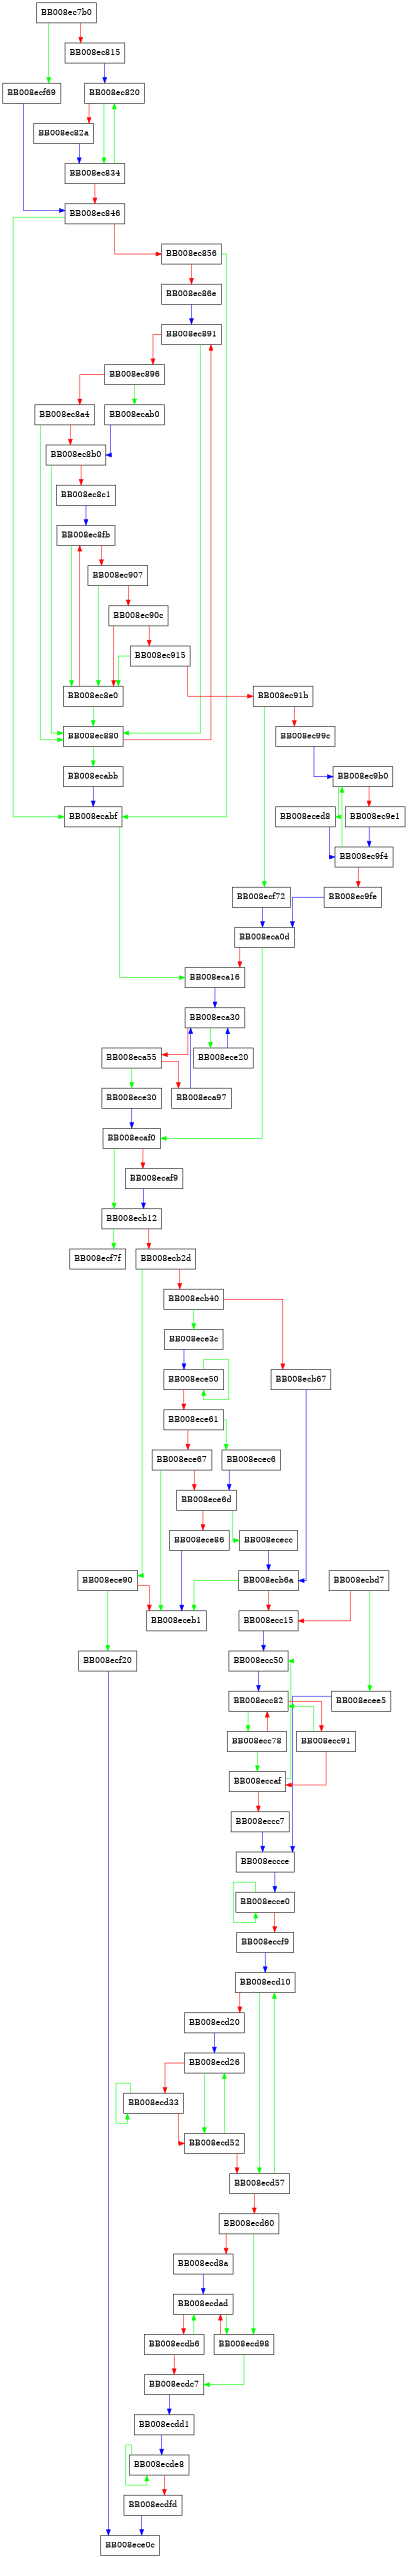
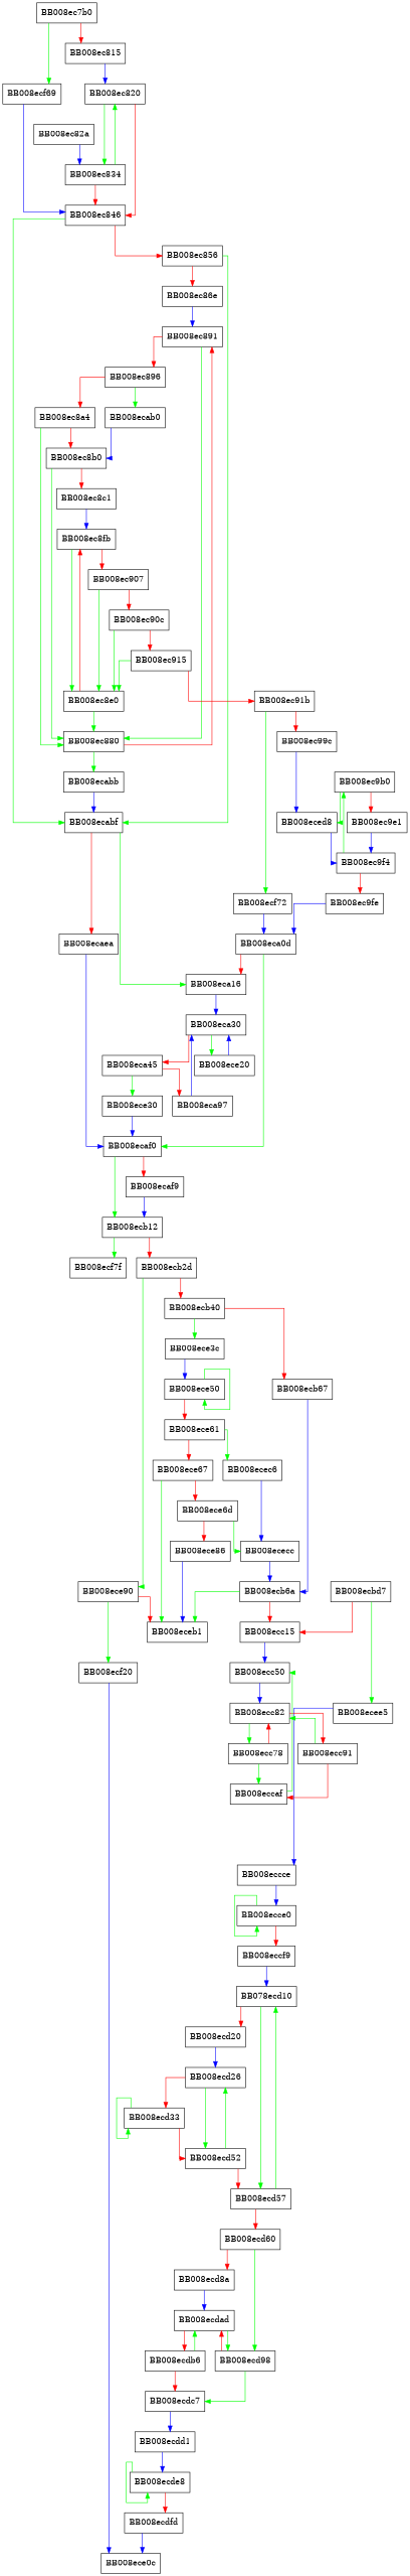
  digraph {
    splines=ortho
    node [shape=box]
    edge [color=green]
    BB008ec7b0
    BB008ecf69
    BB008ec815
    BB008ec846
    BB008ec820
    BB008ecabf
    BB008ec856
    BB008ec834
    BB008ec82a
    BB008eca16
+   BB008ecaea
    BB008ec86e
    BB008eca30
    BB008ecaf0
    BB008ec891
    BB008ec880
    BB008ec896
    BB008ecabb
    BB008ecab0
    BB008ec8a4
    BB008ec8b0
    BB008ec8c1
    BB008ec8fb
    BB008ec8e0
    BB008ec907
    BB008ec90c
    BB008ec915
    BB008ec91b
    BB008ecf72
    BB008ec99c
    BB008eca0d
    BB008ec9b0
    BB008eced8
    BB008ec9e1
    BB008ec9f4
    BB008ec9fe
    BB008ecb12
    BB008ecaf9
    BB008ecf7f
    BB008ecb2d
    BB008ece20
-   BB008eca45 [label=BB008eca55]
+   BB008eca45
    BB008ece30
    BB008eca97
    BB008ece90
    BB008ecb40
    BB008eceb1
    BB008ecf20
    BB008ece3c
    BB008ecb67
    BB008ece0c
    BB008ece50
    BB008ecb6a
    BB008ece61
    BB008ecc15
    BB008ecbd7
    BB008ecee5
    BB008eccce
    BB008ecc50
    BB008ecce0
    BB008ecc82
    BB008ecc78
    BB008ecc91
    BB008eccaf
-   BB008eccc7
    BB008eccf9
-   BB008ecd10
+   BB008ecd10 [label=BB078ecd10]
    BB008ecd57
    BB008ecd20
    BB008ecd60
    BB008ecd26
    BB008ecd8a
    BB008ecd98
    BB008ecd52
    BB008ecd33
    BB008ecdd1
    BB008ecde8
    BB008ecdad
    BB008ecdfd
    BB008ecdb6
    BB008ecdc7
    BB008ecec6
    BB008ece67
    BB008ececc
    BB008ece6d
    BB008ece86
    BB008ec7b0 -> BB008ecf69
    BB008ec7b0 -> BB008ec815 [color=red]
    BB008ecf69 -> BB008ec846 [color=blue]
    BB008ec815 -> BB008ec820 [color=blue]
    BB008ec846 -> BB008ecabf
    BB008ec846 -> BB008ec856 [color=red]
    BB008ec820 -> BB008ec834
-   BB008ec820 -> BB008ec82a [color=red]
+   BB008ec820 -> BB008ec846 [color=red]
    BB008ecabf -> BB008eca16
+   BB008ecabf -> BB008ecaea [color=red]
    BB008ec856 -> BB008ecabf
    BB008ec856 -> BB008ec86e [color=red]
    BB008ec834 -> BB008ec846 [color=red]
    BB008ec834 -> BB008ec820
    BB008ec82a -> BB008ec834 [color=blue]
    BB008eca16 -> BB008eca30 [color=blue]
+   BB008ecaea -> BB008ecaf0 [color=blue]
    BB008ec86e -> BB008ec891 [color=blue]
    BB008eca30 -> BB008ece20
    BB008eca30 -> BB008eca45 [color=red]
    BB008ecaf0 -> BB008ecb12
    BB008ecaf0 -> BB008ecaf9 [color=red]
    BB008ec891 -> BB008ec880
    BB008ec891 -> BB008ec896 [color=red]
    BB008ec880 -> BB008ec891 [color=red]
    BB008ec880 -> BB008ecabb
    BB008ec896 -> BB008ecab0
    BB008ec896 -> BB008ec8a4 [color=red]
    BB008ecabb -> BB008ecabf [color=blue]
    BB008ecab0 -> BB008ec8b0 [color=blue]
    BB008ec8a4 -> BB008ec880
    BB008ec8a4 -> BB008ec8b0 [color=red]
    BB008ec8b0 -> BB008ec880
    BB008ec8b0 -> BB008ec8c1 [color=red]
    BB008ec8c1 -> BB008ec8fb [color=blue]
    BB008ec8fb -> BB008ec8e0
    BB008ec8fb -> BB008ec907 [color=red]
    BB008ec8e0 -> BB008ec880
    BB008ec8e0 -> BB008ec8fb [color=red]
    BB008ec907 -> BB008ec8e0
    BB008ec907 -> BB008ec90c [color=red]
-   BB008ec90c -> BB008ec8e0 [color=red]
+   BB008ec90c -> BB008ec8e0
    BB008ec90c -> BB008ec915 [color=red]
    BB008ec915 -> BB008ec8e0
    BB008ec915 -> BB008ec91b [color=red]
    BB008ec91b -> BB008ecf72
    BB008ec91b -> BB008ec99c [color=red]
    BB008ecf72 -> BB008eca0d [color=blue]
-   BB008ec99c -> BB008ec9b0 [color=blue]
+   BB008ec99c -> BB008eced8 [color=blue]
    BB008eca0d -> BB008eca16 [color=red]
    BB008eca0d -> BB008ecaf0
    BB008ec9b0 -> BB008eced8
    BB008ec9b0 -> BB008ec9e1 [color=red]
    BB008eced8 -> BB008ec9f4 [color=blue]
    BB008ec9e1 -> BB008ec9f4 [color=blue]
    BB008ec9f4 -> BB008ec9b0
    BB008ec9f4 -> BB008ec9fe [color=red]
    BB008ec9fe -> BB008eca0d [color=blue]
    BB008ecb12 -> BB008ecf7f
    BB008ecb12 -> BB008ecb2d [color=red]
    BB008ecaf9 -> BB008ecb12 [color=blue]
    BB008ecb2d -> BB008ece90
    BB008ecb2d -> BB008ecb40 [color=red]
    BB008ece20 -> BB008eca30 [color=blue]
    BB008eca45 -> BB008ece30
    BB008eca45 -> BB008eca97 [color=red]
    BB008ece30 -> BB008ecaf0 [color=blue]
    BB008eca97 -> BB008eca30 [color=blue]
    BB008ece90 -> BB008eceb1 [color=red]
    BB008ece90 -> BB008ecf20
    BB008ecb40 -> BB008ece3c
    BB008ecb40 -> BB008ecb67 [color=red]
    BB008ecf20 -> BB008ece0c [color=blue]
    BB008ece3c -> BB008ece50 [color=blue]
    BB008ecb67 -> BB008ecb6a [color=blue]
    BB008ece50 -> BB008ece50
    BB008ece50 -> BB008ece61 [color=red]
    BB008ecb6a -> BB008eceb1
    BB008ecb6a -> BB008ecc15 [color=red]
    BB008ece61 -> BB008ecec6
    BB008ece61 -> BB008ece67 [color=red]
    BB008ecc15 -> BB008ecc50 [color=blue]
    BB008ecbd7 -> BB008ecc15 [color=red]
    BB008ecbd7 -> BB008ecee5
    BB008ecee5 -> BB008eccce [color=blue]
    BB008eccce -> BB008ecce0 [color=blue]
    BB008ecc50 -> BB008ecc82 [color=blue]
    BB008ecce0 -> BB008ecce0
    BB008ecce0 -> BB008eccf9 [color=red]
    BB008ecc82 -> BB008ecc78
    BB008ecc82 -> BB008ecc91 [color=red]
    BB008ecc78 -> BB008ecc82 [color=red]
    BB008ecc78 -> BB008eccaf
    BB008ecc91 -> BB008ecc82
    BB008ecc91 -> BB008eccaf [color=red]
    BB008eccaf -> BB008ecc50
-   BB008eccaf -> BB008eccc7 [color=red]
-   BB008eccc7 -> BB008eccce [color=blue]
    BB008eccf9 -> BB008ecd10 [color=blue]
    BB008ecd10 -> BB008ecd57
    BB008ecd10 -> BB008ecd20 [color=red]
    BB008ecd57 -> BB008ecd10
    BB008ecd57 -> BB008ecd60 [color=red]
    BB008ecd20 -> BB008ecd26 [color=blue]
    BB008ecd60 -> BB008ecd8a [color=red]
    BB008ecd60 -> BB008ecd98
    BB008ecd26 -> BB008ecd52
    BB008ecd26 -> BB008ecd33 [color=red]
    BB008ecd8a -> BB008ecdad [color=blue]
    BB008ecd98 -> BB008ecdad [color=red]
    BB008ecd98 -> BB008ecdc7
    BB008ecd52 -> BB008ecd57 [color=red]
    BB008ecd52 -> BB008ecd26
    BB008ecd33 -> BB008ecd52 [color=red]
    BB008ecd33 -> BB008ecd33
    BB008ecdd1 -> BB008ecde8 [color=blue]
    BB008ecde8 -> BB008ecde8
    BB008ecde8 -> BB008ecdfd [color=red]
    BB008ecdad -> BB008ecd98
    BB008ecdad -> BB008ecdb6 [color=red]
    BB008ecdfd -> BB008ece0c [color=blue]
    BB008ecdb6 -> BB008ecdad
    BB008ecdb6 -> BB008ecdc7 [color=red]
    BB008ecdc7 -> BB008ecdd1 [color=blue]
-   BB008ecec6 -> BB008ece6d [color=blue]
+   BB008ecec6 -> BB008ececc [color=blue]
    BB008ece67 -> BB008eceb1
    BB008ece67 -> BB008ece6d [color=red]
    BB008ececc -> BB008ecb6a [color=blue]
    BB008ece6d -> BB008ececc
    BB008ece6d -> BB008ece86 [color=red]
    BB008ece86 -> BB008eceb1 [color=blue]
  }
